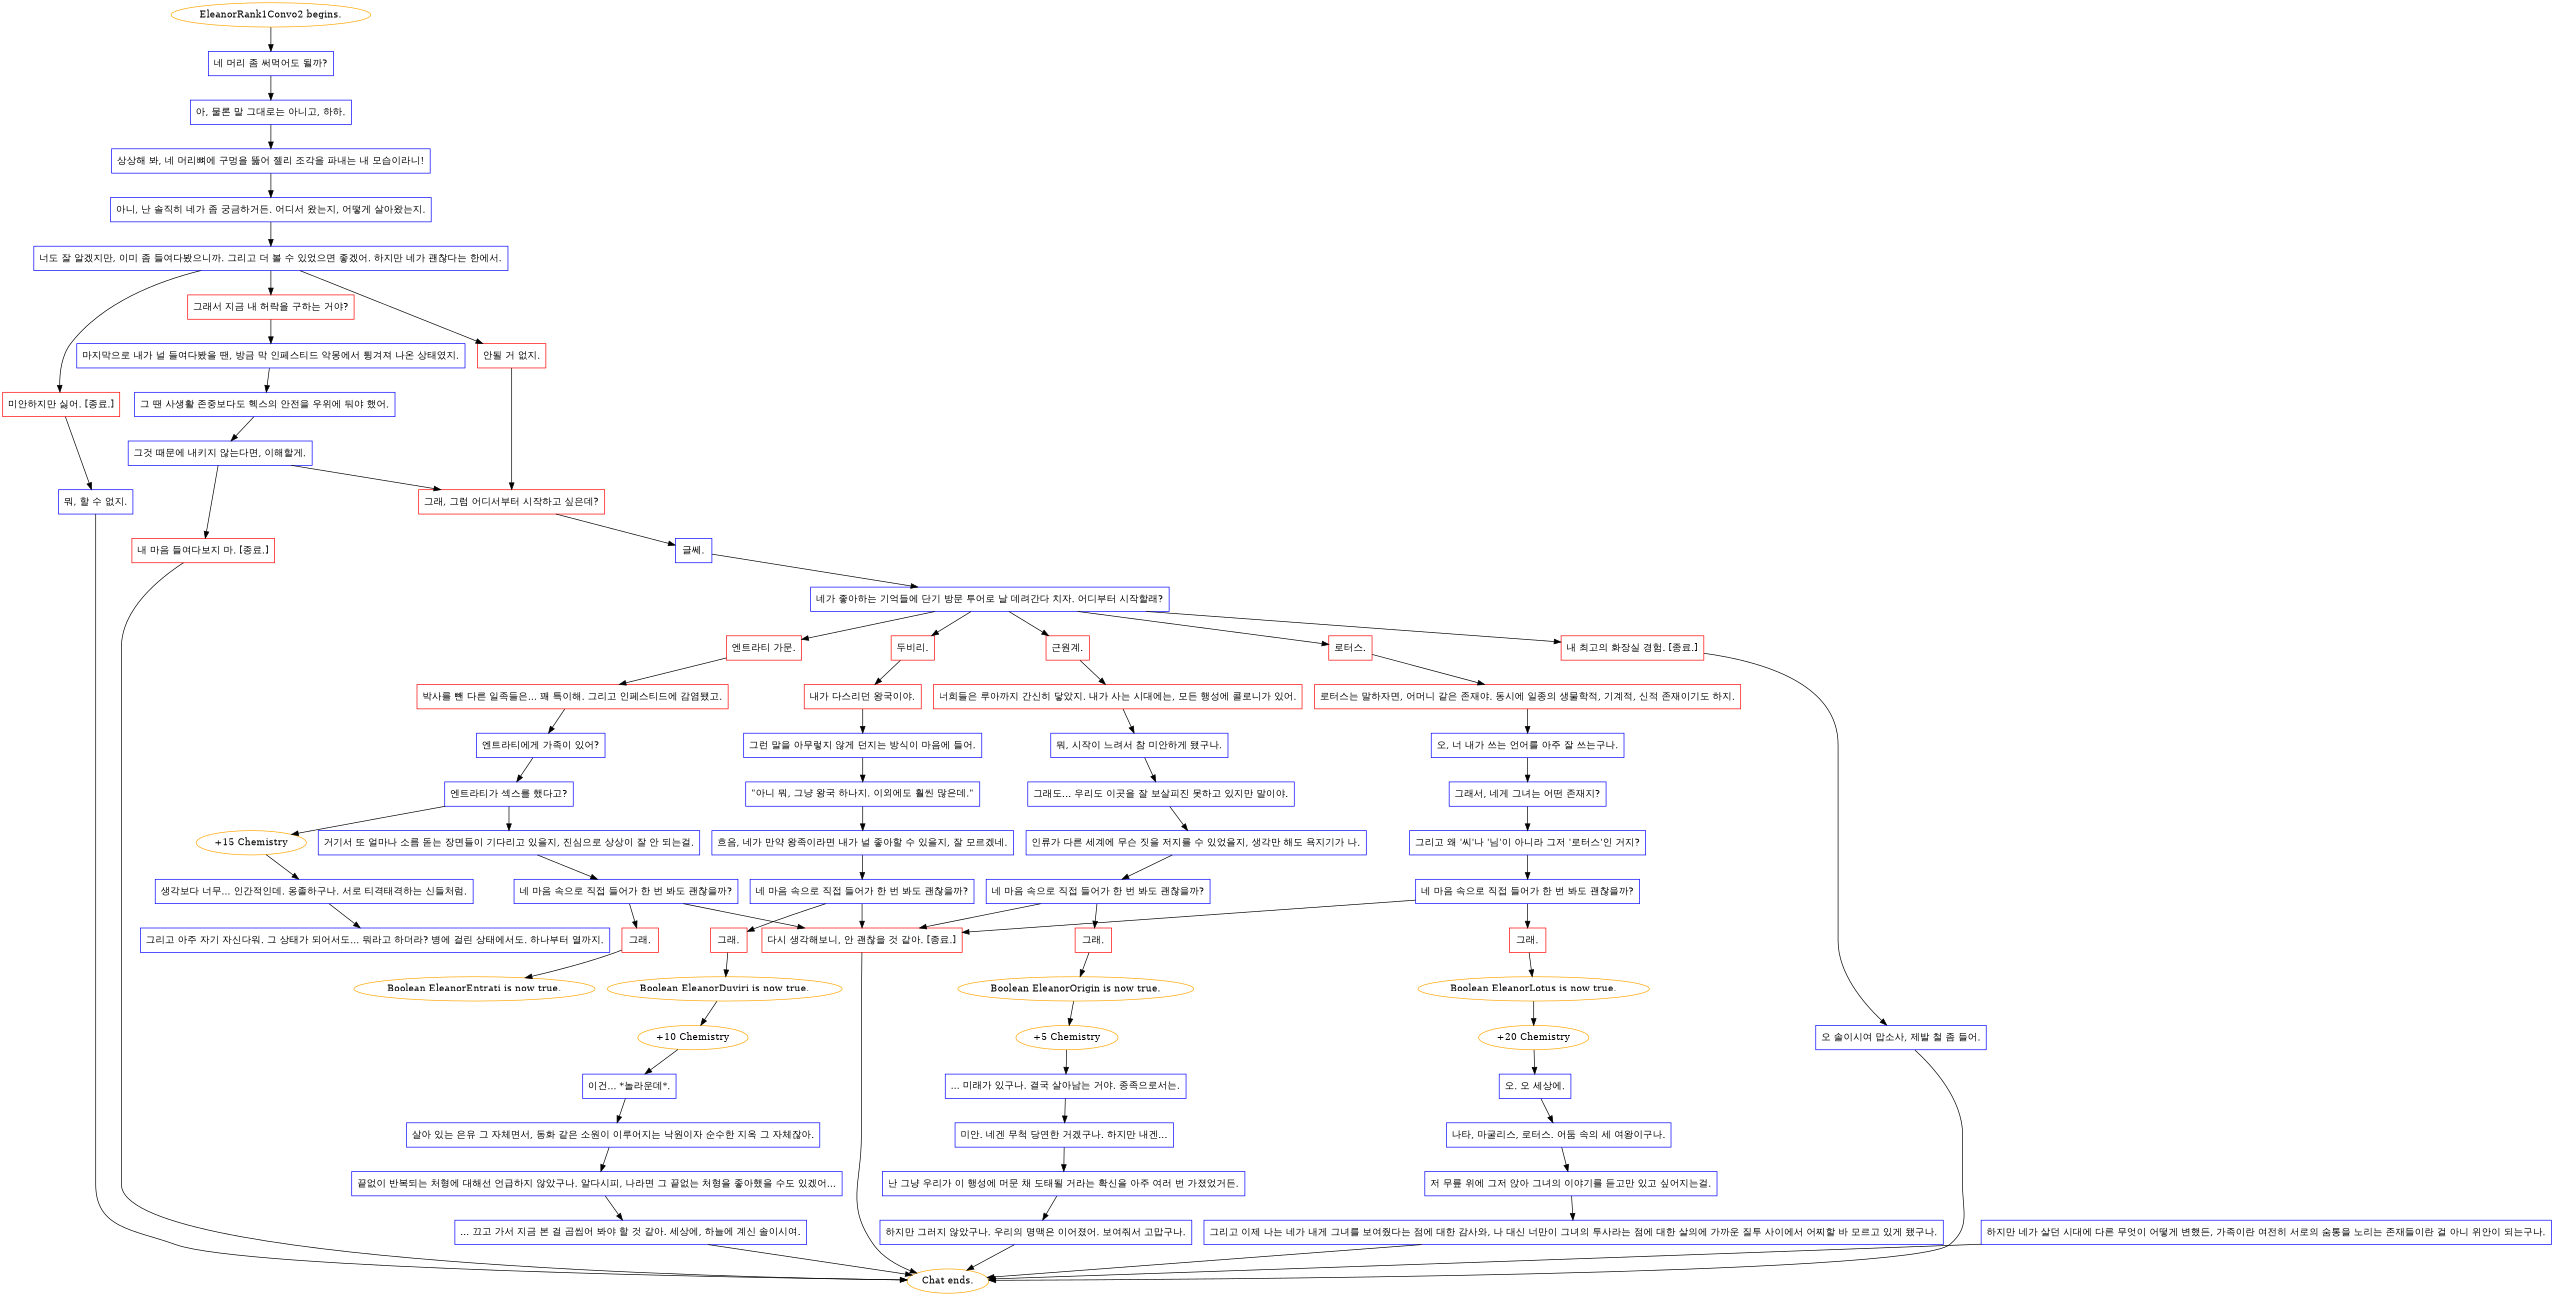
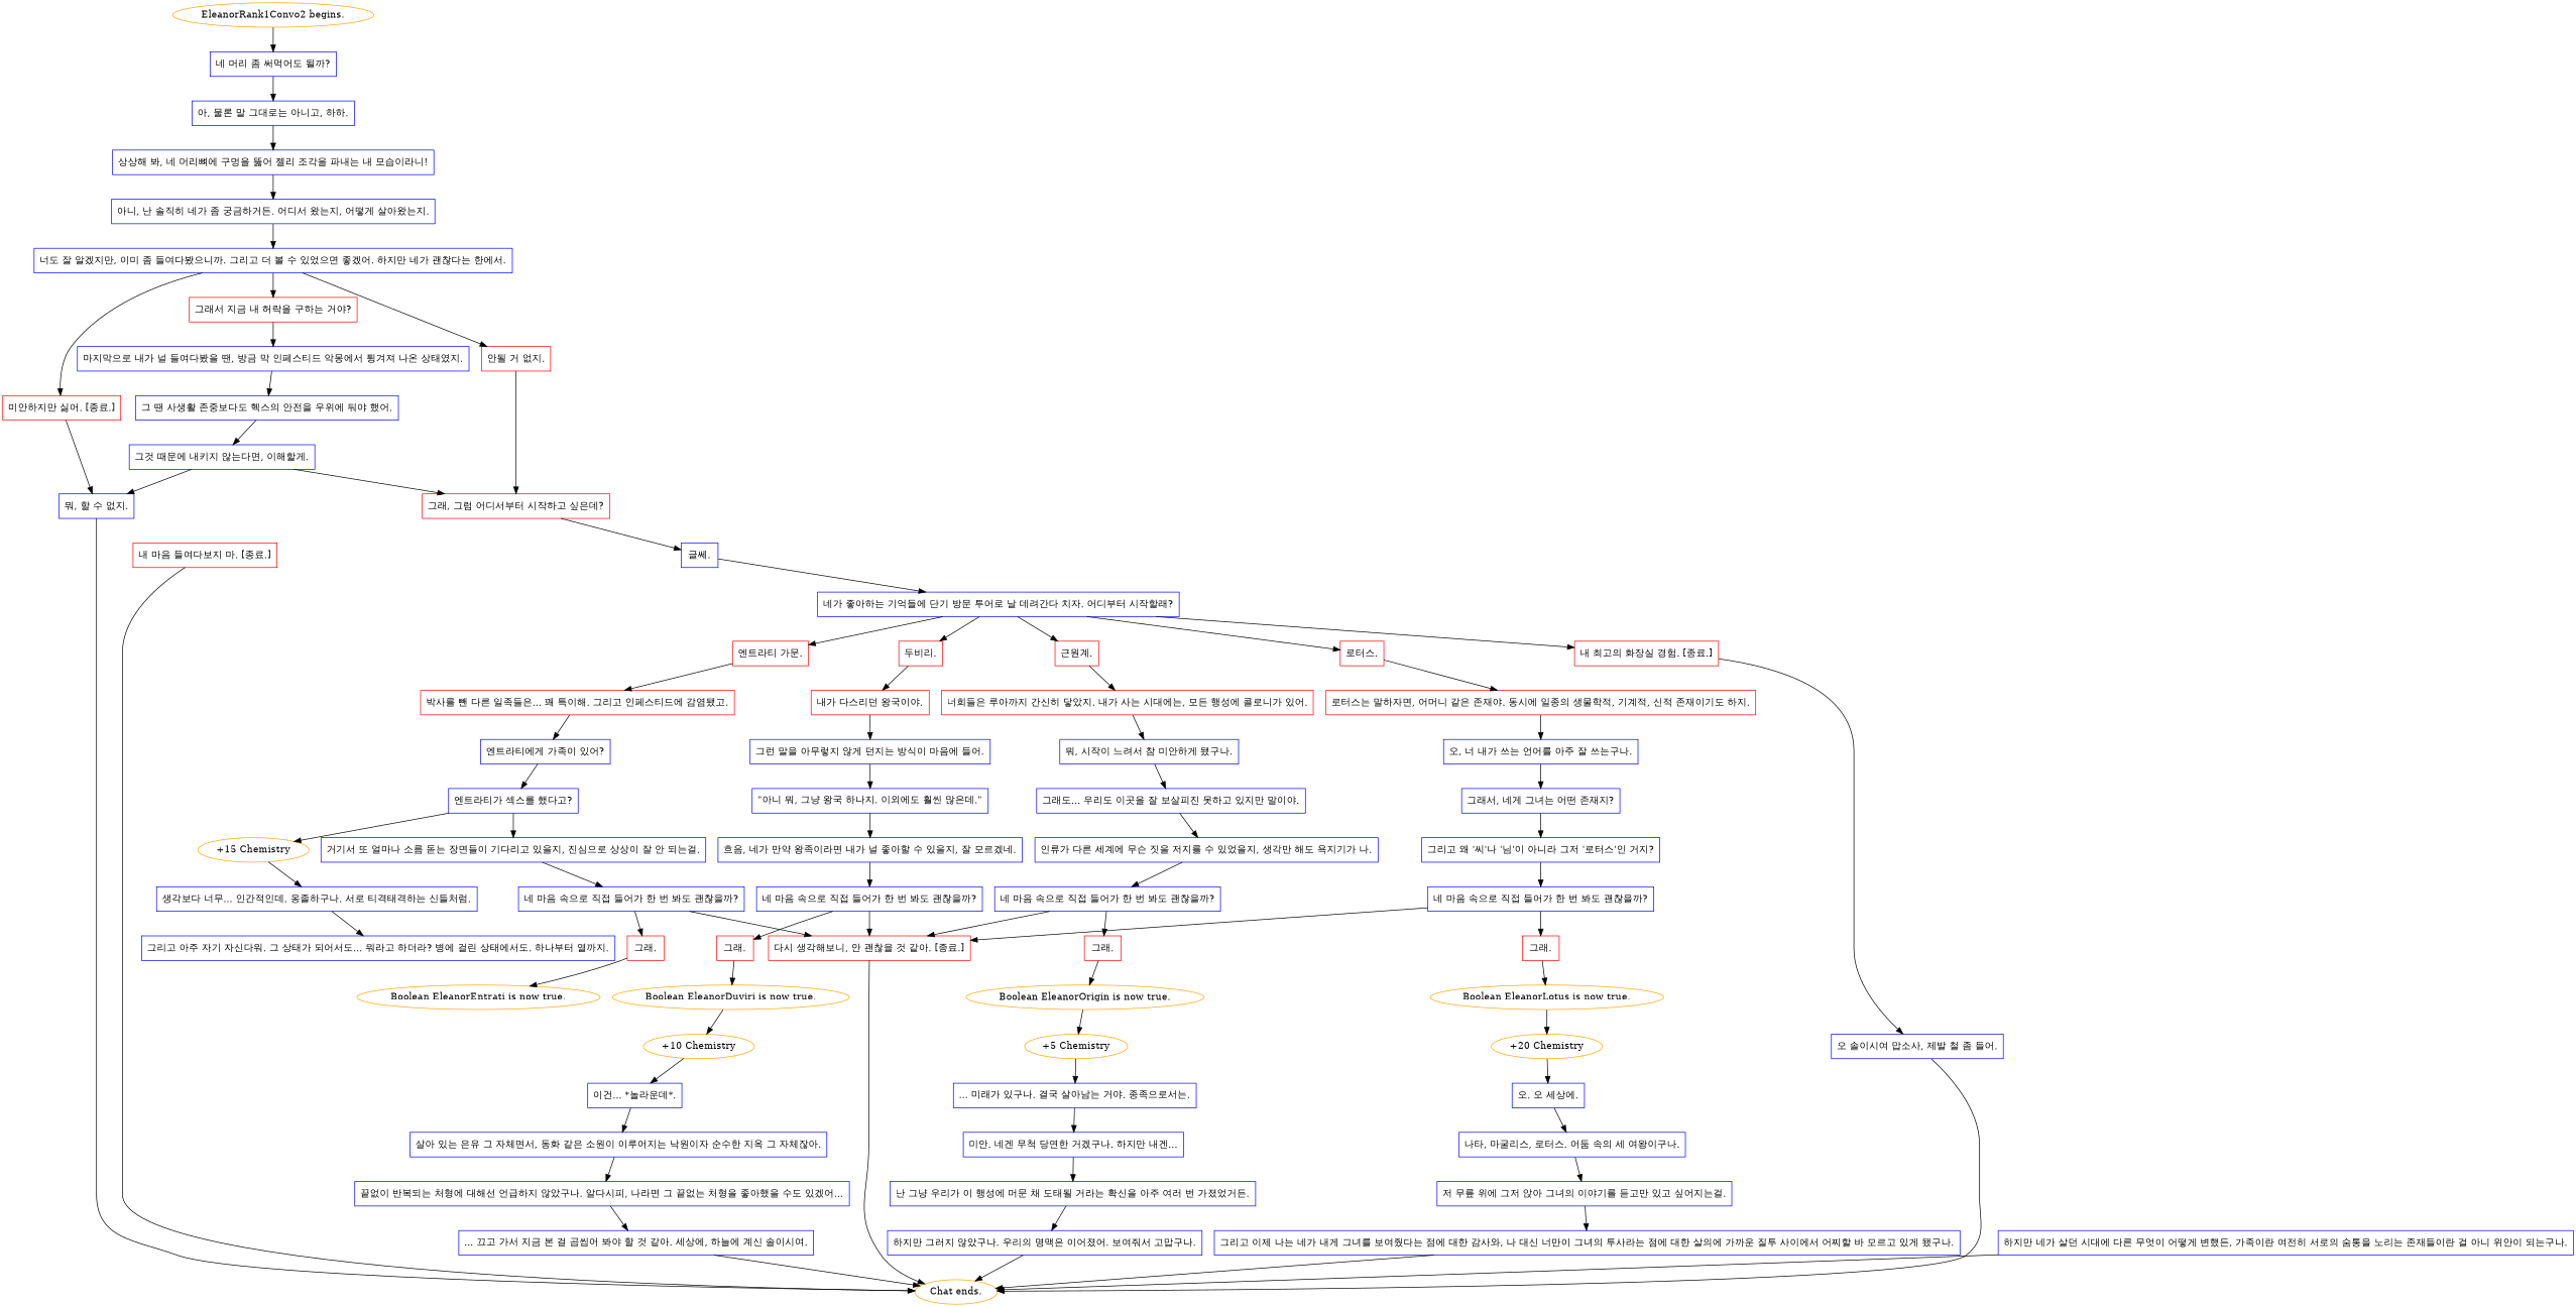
  digraph {
    node [color=blue shape=box]
    "EleanorRank1Convo2 begins." [color=orange shape=""]
    n2 [label="네 머리 좀 써먹어도 될까?"]
    n3 [label="아, 물론 말 그대로는 아니고, 하하."]
    n4 [label="상상해 봐, 네 머리뼈에 구멍을 뚫어 젤리 조각을 파내는 내 모습이라니!"]
    n5 [label="아니, 난 솔직히 네가 좀 궁금하거든. 어디서 왔는지, 어떻게 살아왔는지."]
    n6 [label="너도 잘 알겠지만, 이미 좀 들여다봤으니까. 그리고 더 볼 수 있었으면 좋겠어. 하지만 네가 괜찮다는 한에서."]
    n7 [color=red label="안될 거 없지."]
    n8 [color=red label="그래서 지금 내 허락을 구하는 거야?"]
    n9 [color=red label="미안하지만 싫어. [종료.]"]
    n10 [color=red label="그래, 그럼 어디서부터 시작하고 싶은데?"]
    n11 [label="마지막으로 내가 널 들여다봤을 땐, 방금 막 인페스티드 악몽에서 튕겨져 나온 상태였지."]
    n12 [label="뭐, 할 수 없지."]
    n13 [label="글쎄."]
    n14 [label="그 땐 사생활 존중보다도 헥스의 안전을 우위에 둬야 했어."]
    "Chat ends." [color=orange shape=""]
    n16 [label="네가 좋아하는 기억들에 단기 방문 투어로 날 데려간다 치자. 어디부터 시작할래?"]
    n17 [label="그것 때문에 내키지 않는다면, 이해할게."]
    n18 [color=red label="두비리."]
    n19 [color=red label="근원계."]
    n20 [color=red label="엔트라티 가문."]
    n21 [color=red label="로터스."]
    n22 [color=red label="내 최고의 화장실 경험. [종료.]"]
    n23 [color=red label="내 마음 들여다보지 마. [종료.]"]
    n24 [color=red label="내가 다스리던 왕국이야."]
    n25 [color=red label="너희들은 루아까지 간신히 닿았지. 내가 사는 시대에는, 모든 행성에 콜로니가 있어."]
    n26 [color=red label="박사를 뺀 다른 일족들은... 꽤 특이해. 그리고 인페스티드에 감염됐고."]
    n27 [color=red label="로터스는 말하자면, 어머니 같은 존재야. 동시에 일종의 생물학적, 기계적, 신적 존재이기도 하지."]
    n28 [label="오 솔이시여 맙소사, 제발 철 좀 들어."]
    n29 [label="그런 말을 아무렇지 않게 던지는 방식이 마음에 들어."]
    n30 [label="뭐, 시작이 느려서 참 미안하게 됐구나."]
    n31 [label="엔트라티에게 가족이 있어?"]
    n32 [label="오, 너 내가 쓰는 언어를 아주 잘 쓰는구나."]
    n33 [label="\"아니 뭐, 그냥 왕국 하나지. 이외에도 훨씬 많은데.\""]
    n34 [label="그래도... 우리도 이곳을 잘 보살피진 못하고 있지만 말이야."]
    n35 [label="엔트라티가 섹스를 했다고?"]
    n36 [label="그래서, 네게 그녀는 어떤 존재지?"]
    n37 [label="흐음, 네가 만약 왕족이라면 내가 널 좋아할 수 있을지, 잘 모르겠네."]
    n38 [label="인류가 다른 세계에 무슨 짓을 저지를 수 있었을지, 생각만 해도 욕지기가 나."]
    n39 [label="거기서 또 얼마나 소름 돋는 장면들이 기다리고 있을지, 진심으로 상상이 잘 안 되는걸."]
    n40 [color=orange label="+15 Chemistry" shape=""]
    n41 [label="그리고 왜 '씨'나 '님'이 아니라 그저 '로터스'인 거지?"]
    n42 [label="네 마음 속으로 직접 들어가 한 번 봐도 괜찮을까?"]
    n43 [label="네 마음 속으로 직접 들어가 한 번 봐도 괜찮을까?"]
    n44 [label="네 마음 속으로 직접 들어가 한 번 봐도 괜찮을까?"]
    n45 [label="네 마음 속으로 직접 들어가 한 번 봐도 괜찮을까?"]
    n46 [color=red label="그래."]
    n47 [color=red label="다시 생각해보니, 안 괜찮을 것 같아. [종료.]"]
    n48 [color=red label="그래."]
    n49 [color=red label="그래."]
    n50 [color=red label="그래."]
    n51 [color=orange label="Boolean EleanorDuviri is now true." shape=""]
    n52 [color=orange label="Boolean EleanorOrigin is now true." shape=""]
    n53 [color=orange label="Boolean EleanorEntrati is now true." shape=""]
    n54 [color=orange label="Boolean EleanorLotus is now true." shape=""]
    n55 [color=orange label="+10 Chemistry" shape=""]
    n56 [color=orange label="+5 Chemistry" shape=""]
    n57 [color=orange label="+20 Chemistry" shape=""]
    n58 [label="이건... *놀라운데*."]
    n59 [label="... 미래가 있구나. 결국 살아남는 거야. 종족으로서는."]
    n60 [label="생각보다 너무... 인간적인데. 옹졸하구나. 서로 티격태격하는 신들처럼."]
    n61 [label="오. 오 세상에."]
    n62 [label="살아 있는 은유 그 자체면서, 동화 같은 소원이 이루어지는 낙원이자 순수한 지옥 그 자체잖아."]
    n63 [label="미안. 네겐 무척 당연한 거겠구나. 하지만 내겐..."]
    n64 [label="그리고 아주 자기 자신다워. 그 상태가 되어서도... 뭐라고 하더라? 병에 걸린 상태에서도. 하나부터 열까지."]
    n65 [label="나타, 마굴리스, 로터스. 어둠 속의 세 여왕이구나."]
    n66 [label="끝없이 반복되는 처형에 대해선 언급하지 않았구나. 알다시피, 나라면 그 끝없는 처형을 좋아했을 수도 있겠어..."]
    n67 [label="난 그냥 우리가 이 행성에 머문 채 도태될 거라는 확신을 아주 여러 번 가졌었거든."]
    n68 [label="저 무릎 위에 그저 앉아 그녀의 이야기를 듣고만 있고 싶어지는걸."]
    n69 [label="... 끄고 가서 지금 본 걸 곱씹어 봐야 할 것 같아. 세상에, 하늘에 계신 솔이시여."]
    n70 [label="하지만 그러지 않았구나. 우리의 명맥은 이어졌어. 보여줘서 고맙구나."]
    n71 [label="그리고 이제 나는 네가 내게 그녀를 보여줬다는 점에 대한 감사와, 나 대신 너만이 그녀의 투사라는 점에 대한 살의에 가까운 질투 사이에서 어찌할 바 모르고 있게 됐구나."]
    n72 [label="하지만 네가 살던 시대에 다른 무엇이 어떻게 변했든, 가족이란 여전히 서로의 숨통을 노리는 존재들이란 걸 아니 위안이 되는구나."]
    "EleanorRank1Convo2 begins." -> n2
    n2 -> n3
    n3 -> n4
    n4 -> n5
    n5 -> n6
    n6 -> n7
    n6 -> n8
    n6 -> n9
    n7 -> n10
    n8 -> n11
    n9 -> n12
    n10 -> n13
    n11 -> n14
    n12 -> "Chat ends."
    n13 -> n16
    n14 -> n17
    n16 -> n18
    n16 -> n19
    n16 -> n20
    n16 -> n21
    n16 -> n22
    n17 -> n10
-   n17 -> n23
+   n17 -> n12
    n18 -> n24
    n19 -> n25
    n20 -> n26
    n21 -> n27
    n22 -> n28
    n23 -> "Chat ends."
    n24 -> n29
    n25 -> n30
    n26 -> n31
    n27 -> n32
    n28 -> "Chat ends."
    n29 -> n33
    n30 -> n34
    n31 -> n35
    n32 -> n36
    n33 -> n37
    n34 -> n38
    n35 -> n39
    n35 -> n40
    n36 -> n41
    n37 -> n42
    n38 -> n43
    n39 -> n44
    n40 -> n60
    n41 -> n45
    n42 -> n46
    n42 -> n47
    n43 -> n47
    n43 -> n48
    n44 -> n47
    n44 -> n49
    n45 -> n47
    n45 -> n50
    n46 -> n51
    n47 -> "Chat ends."
    n48 -> n52
    n49 -> n53
    n50 -> n54
    n51 -> n55
    n52 -> n56
    n54 -> n57
    n55 -> n58
    n56 -> n59
    n57 -> n61
    n58 -> n62
    n59 -> n63
    n60 -> n64
    n61 -> n65
    n62 -> n66
    n63 -> n67
    n65 -> n68
    n66 -> n69
    n67 -> n70
    n68 -> n71
    n69 -> "Chat ends."
    n70 -> "Chat ends."
    n71 -> "Chat ends."
    n72 -> "Chat ends."
  }
